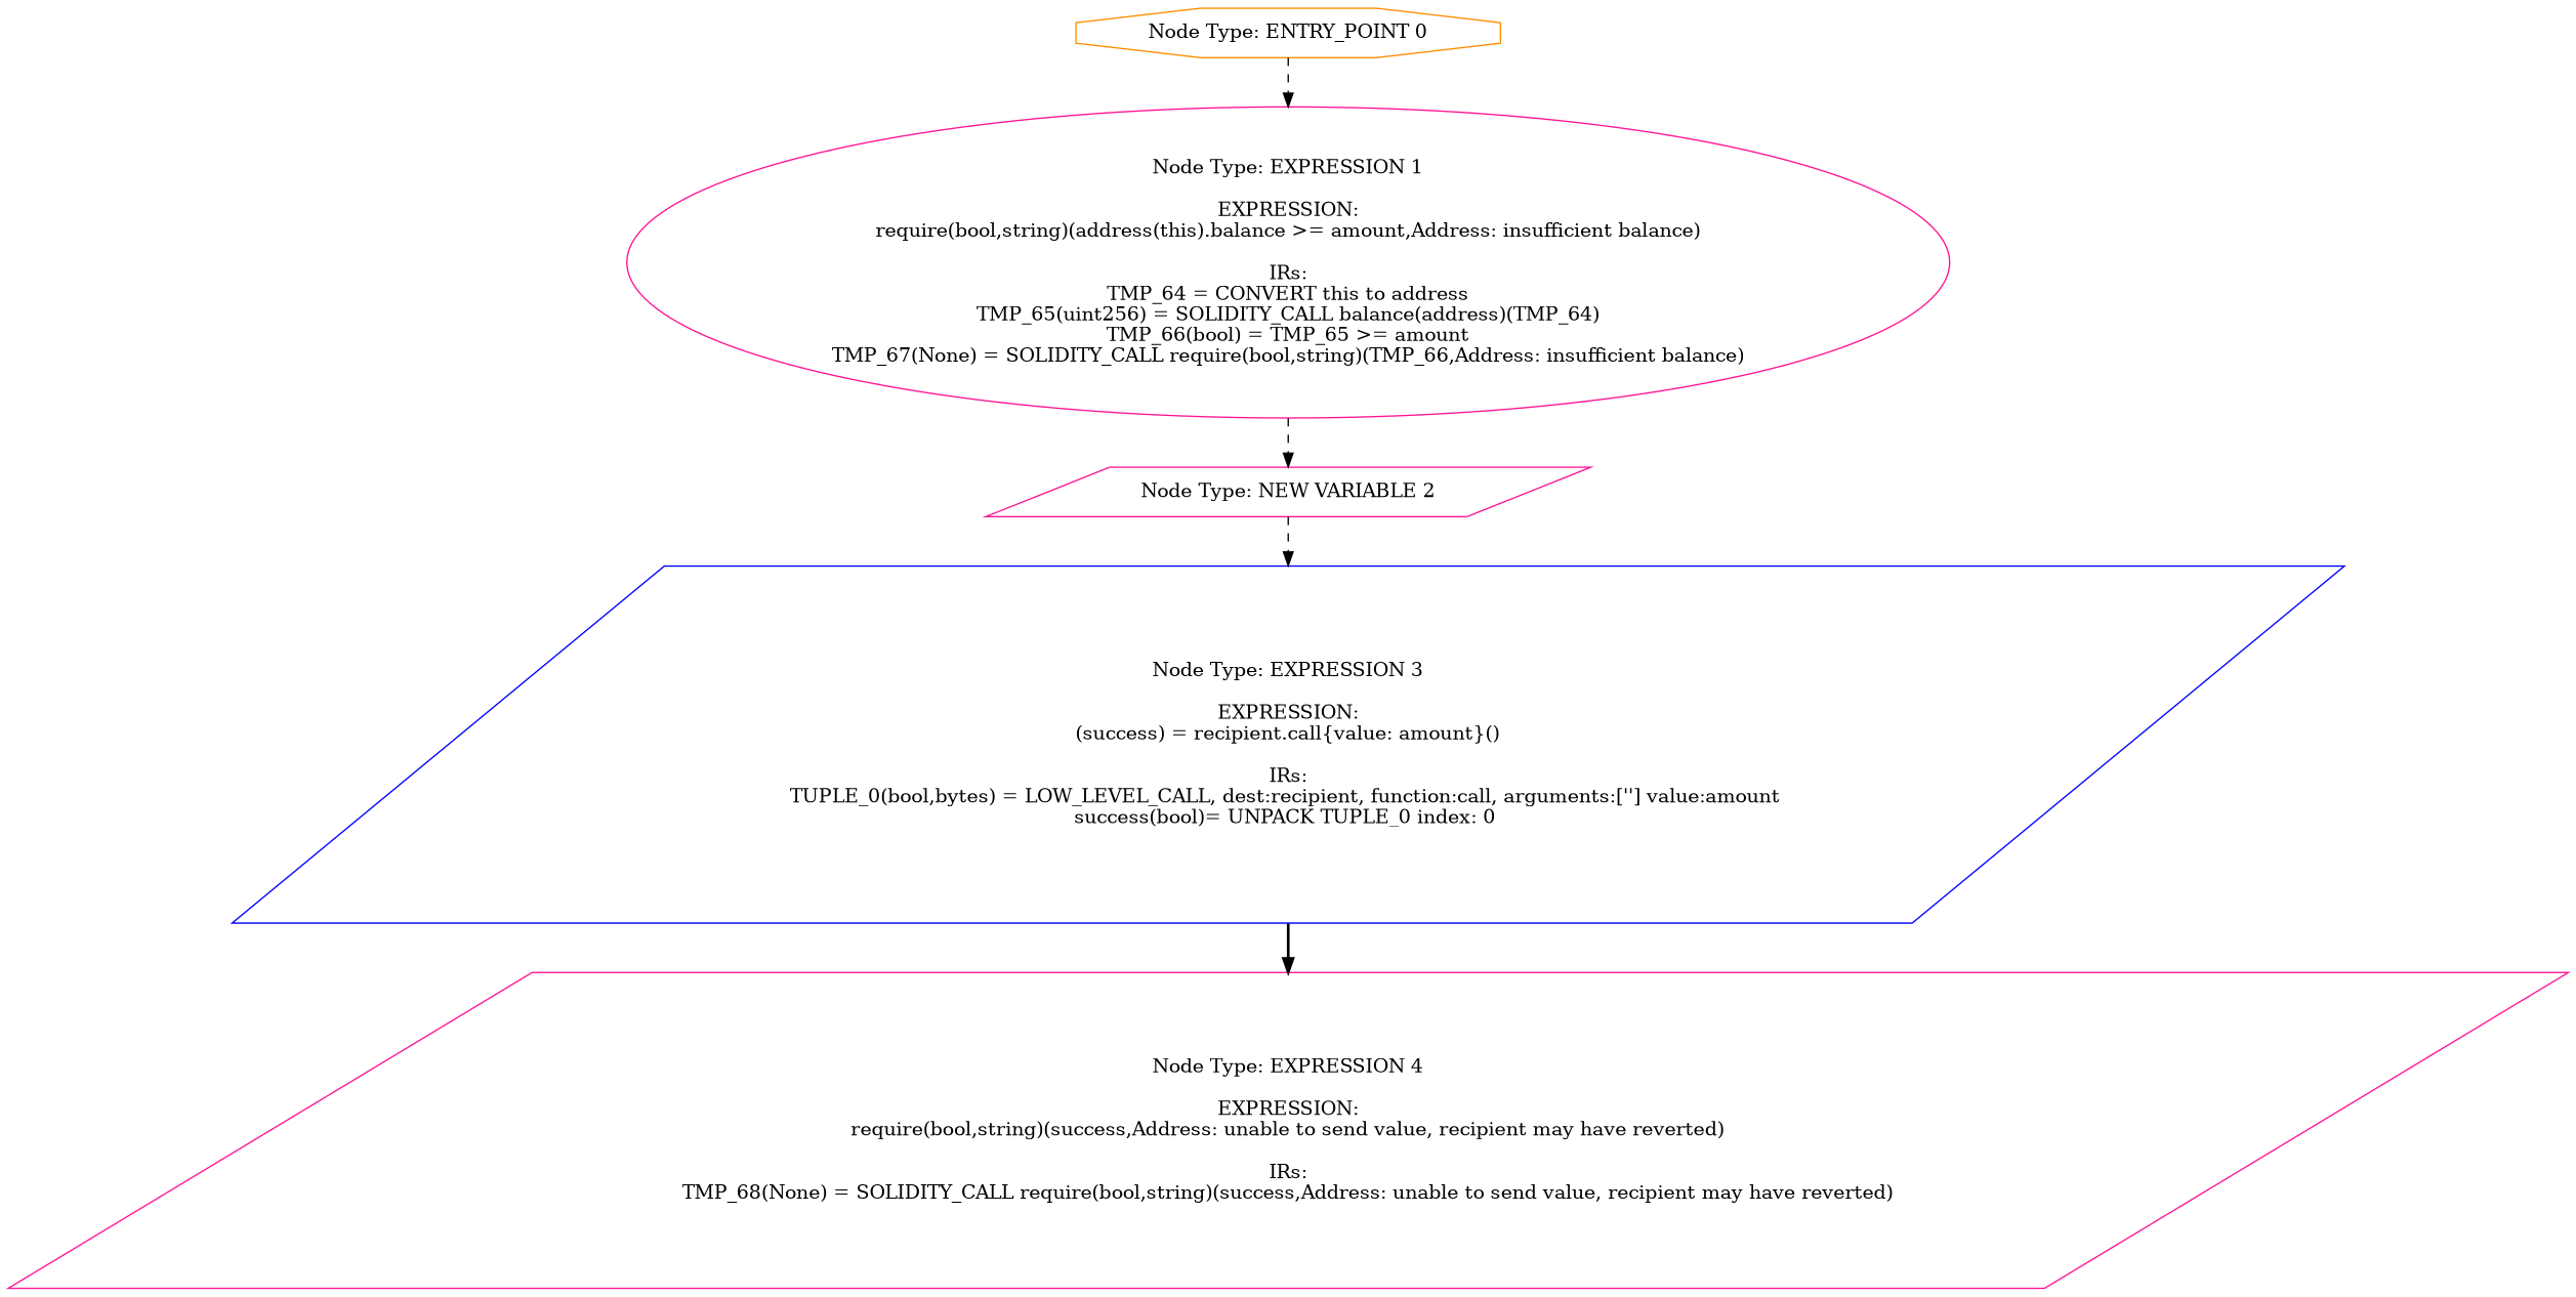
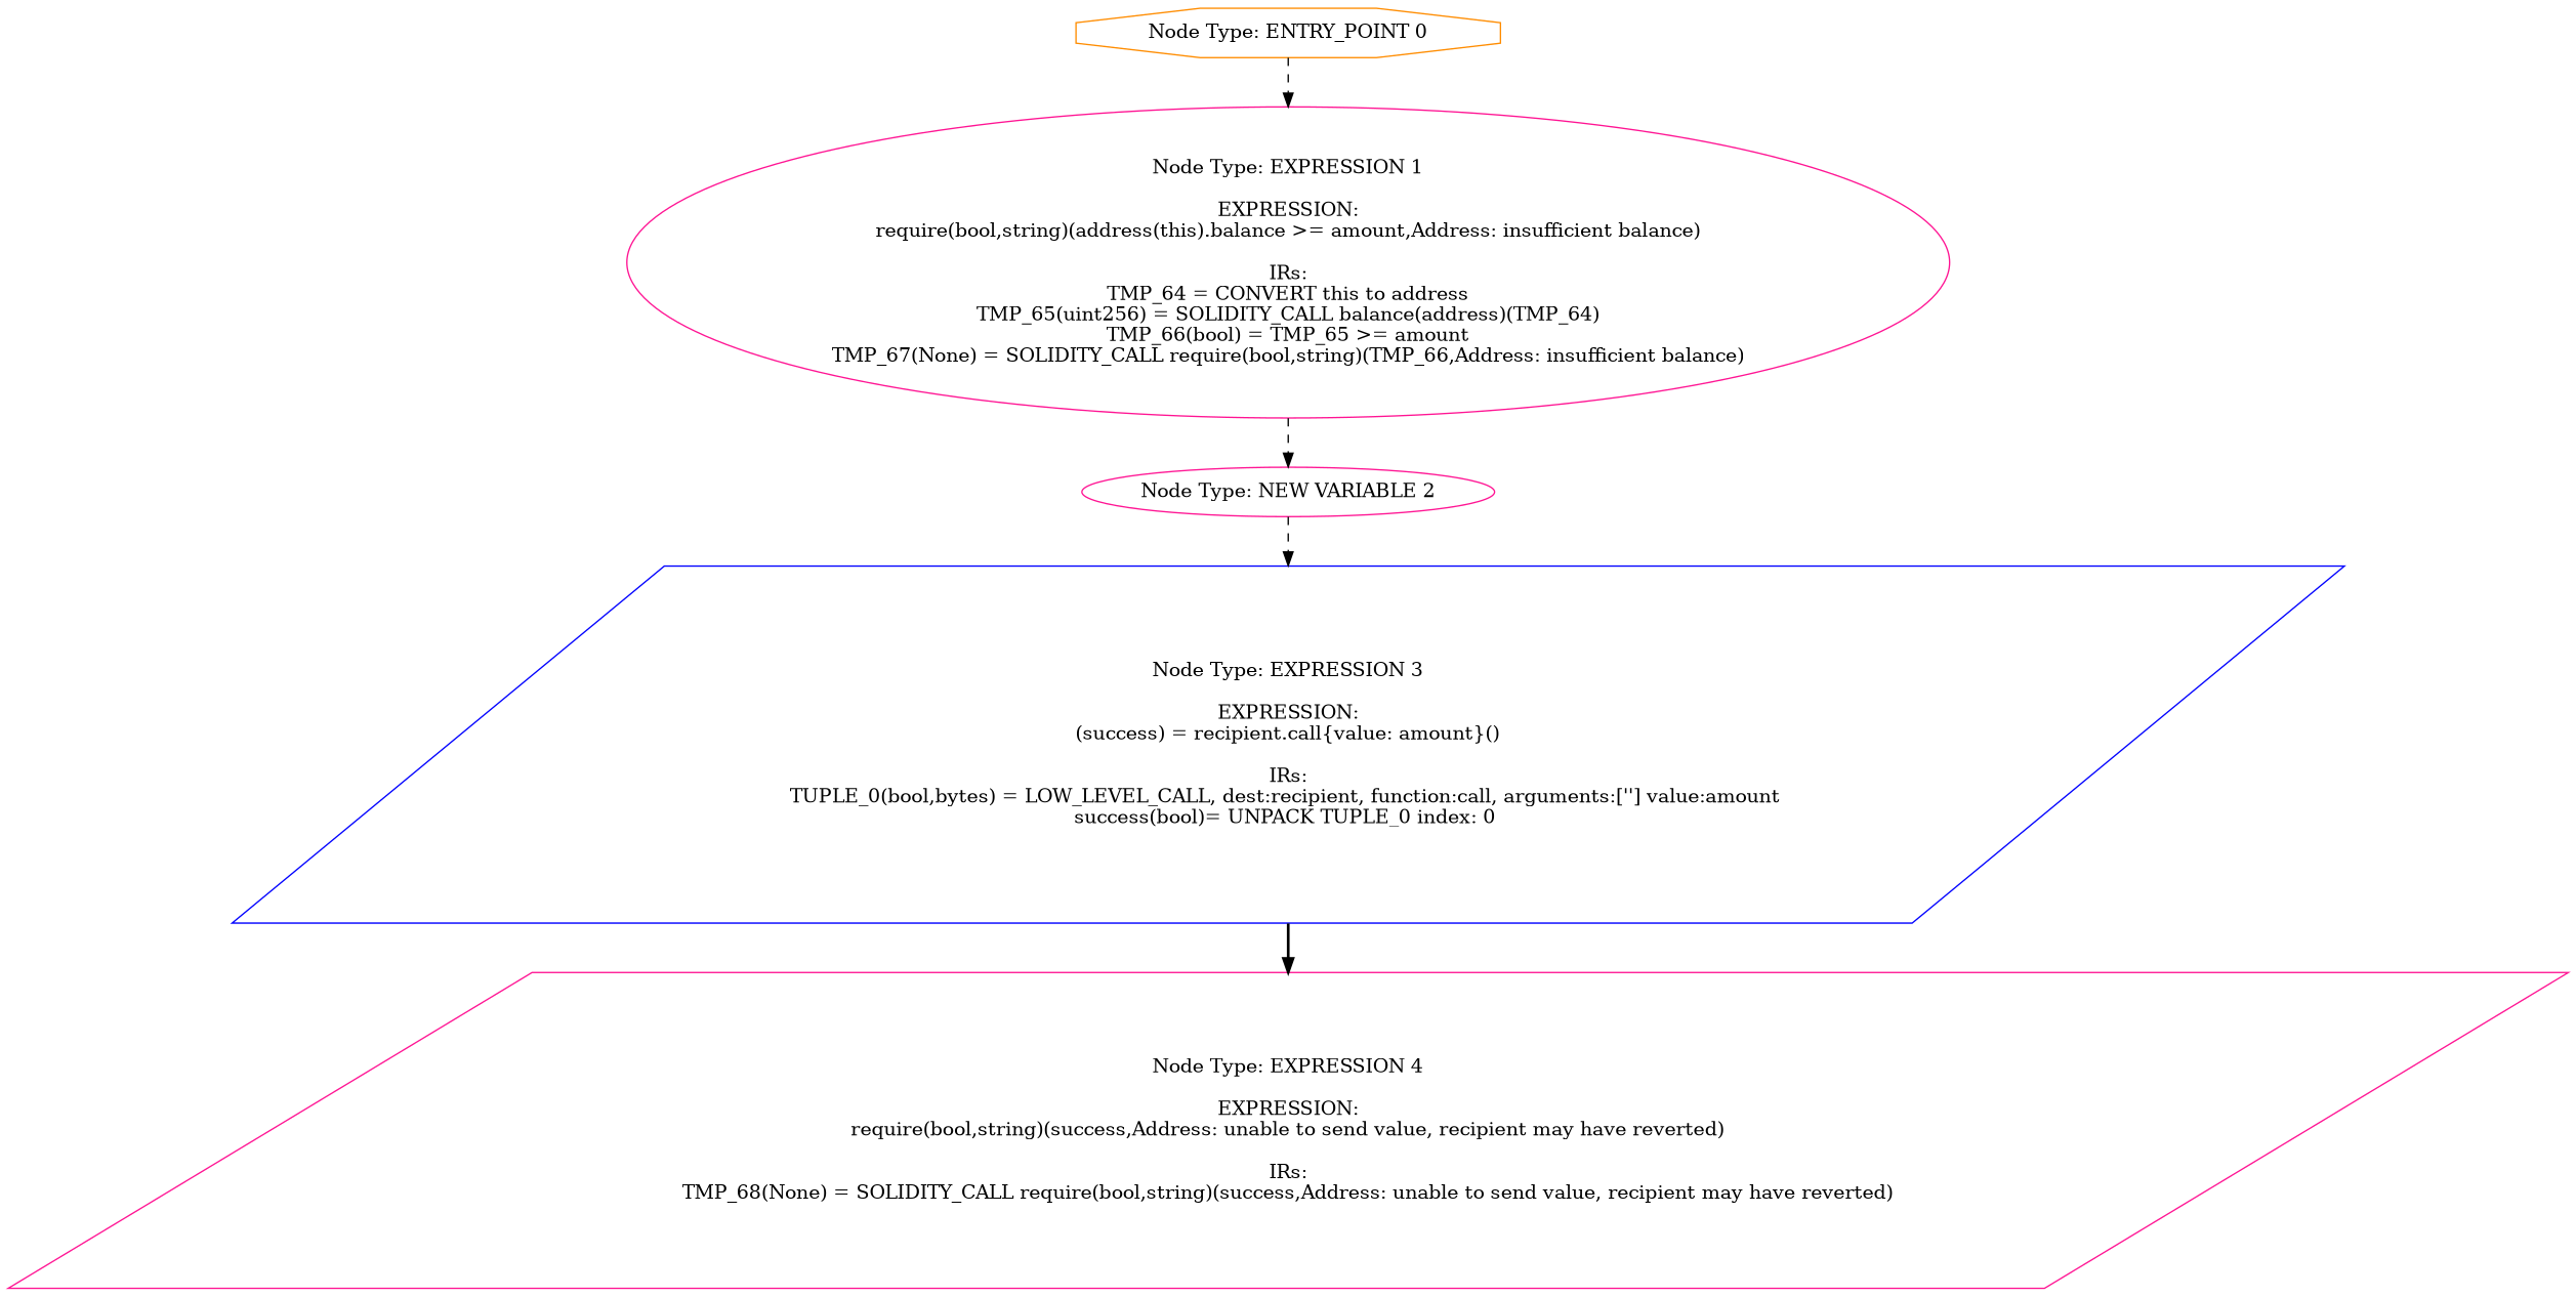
  digraph {
    node [color=deeppink shape=ellipse]
    edge [style=dashed]
    n1 [label="Node Type: ENTRY_POINT 0\n" color=darkorange shape=octagon]
    n2 [label="Node Type: EXPRESSION 1\n\nEXPRESSION:\nrequire(bool,string)(address(this).balance >= amount,Address: insufficient balance)\n\nIRs:\nTMP_64 = CONVERT this to address\nTMP_65(uint256) = SOLIDITY_CALL balance(address)(TMP_64)\nTMP_66(bool) = TMP_65 >= amount\nTMP_67(None) = SOLIDITY_CALL require(bool,string)(TMP_66,Address: insufficient balance)"]
-   n3 [label="Node Type: NEW VARIABLE 2\n" shape=parallelogram]
+   n3 [label="Node Type: NEW VARIABLE 2\n"]
    n4 [label="Node Type: EXPRESSION 3\n\nEXPRESSION:\n(success) = recipient.call{value: amount}()\n\nIRs:\nTUPLE_0(bool,bytes) = LOW_LEVEL_CALL, dest:recipient, function:call, arguments:[''] value:amount \nsuccess(bool)= UNPACK TUPLE_0 index: 0 " color=blue shape=parallelogram]
    n5 [label="Node Type: EXPRESSION 4\n\nEXPRESSION:\nrequire(bool,string)(success,Address: unable to send value, recipient may have reverted)\n\nIRs:\nTMP_68(None) = SOLIDITY_CALL require(bool,string)(success,Address: unable to send value, recipient may have reverted)" shape=parallelogram]
    n1 -> n2
    n2 -> n3
    n3 -> n4
    n4 -> n5 [style=bold]
  }
